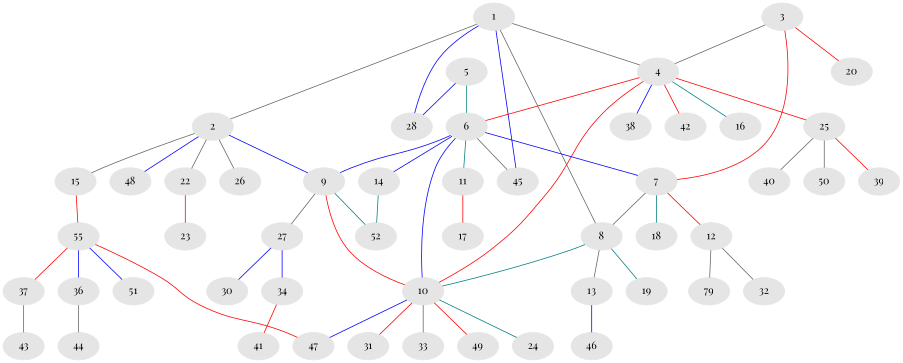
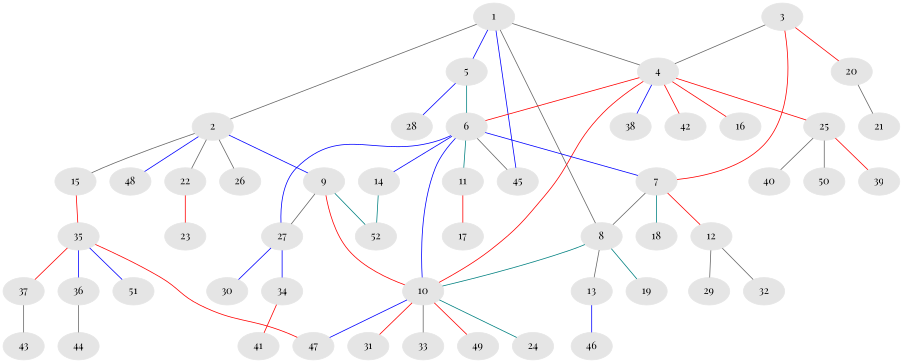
  graph {
    fontname="Playfair Display"
    node [color=gray90 fontname="Playfair Display" style=filled]
    edge [color=gray40 fontname="Playfair Display"]
    1
    2
    4
    5
    8
    45
    9
    15
    22
    26
    48
    6
    10
    16
    25
    38
    42
    28
    13
    19
    27
    52
-   35 [label=55]
+   35
    23
    3
    7
    20
    12
    18
+   21
    11
    14
    24
    31
    33
    47
    49
    39
    40
    50
    17
    30
    34
-   29 [label=79]
+   29
    32
    46
    36
    37
    51
    41
    44
    43
    1 -- 2
    1 -- 4
-   1 -- 28 [color=blue]
+   1 -- 5 [color=blue]
    1 -- 8
    1 -- 45 [color=blue]
    2 -- 9 [color=blue]
    2 -- 15
    2 -- 22
    2 -- 26
    2 -- 48 [color=blue]
    4 -- 6 [color=red]
    4 -- 10 [color=red]
-   4 -- 16 [color=teal]
+   4 -- 16 [color=red]
    4 -- 25 [color=red]
    4 -- 38 [color=blue]
    4 -- 42 [color=red]
    5 -- 6 [color=teal]
    5 -- 28 [color=blue]
    8 -- 10 [color=teal]
    8 -- 13
    8 -- 19 [color=teal]
    9 -- 10 [color=red]
    9 -- 27
    9 -- 52 [color=teal]
    15 -- 35 [color=red]
    22 -- 23 [color=red]
    6 -- 45
    6 -- 10 [color=blue]
-   6 -- 9 [color=blue]
+   6 -- 27 [color=blue]
    6 -- 7 [color=blue]
    6 -- 11 [color=teal]
    6 -- 14 [color=blue]
    10 -- 24 [color=teal]
    10 -- 31 [color=red]
    10 -- 33
    10 -- 47 [color=blue]
    10 -- 49 [color=red]
    25 -- 39 [color=red]
    25 -- 40
    25 -- 50
    13 -- 46 [color=blue]
    27 -- 30 [color=blue]
    27 -- 34 [color=blue]
    35 -- 47 [color=red]
    35 -- 36 [color=blue]
    35 -- 37 [color=red]
    35 -- 51 [color=blue]
    3 -- 4
    3 -- 7 [color=red]
    3 -- 20 [color=red]
    7 -- 8
    7 -- 12 [color=red]
    7 -- 18 [color=teal]
+   20 -- 21
    12 -- 29
    12 -- 32
    11 -- 17 [color=red]
    14 -- 52 [color=teal]
    34 -- 41 [color=red]
    36 -- 44
    37 -- 43
  }
